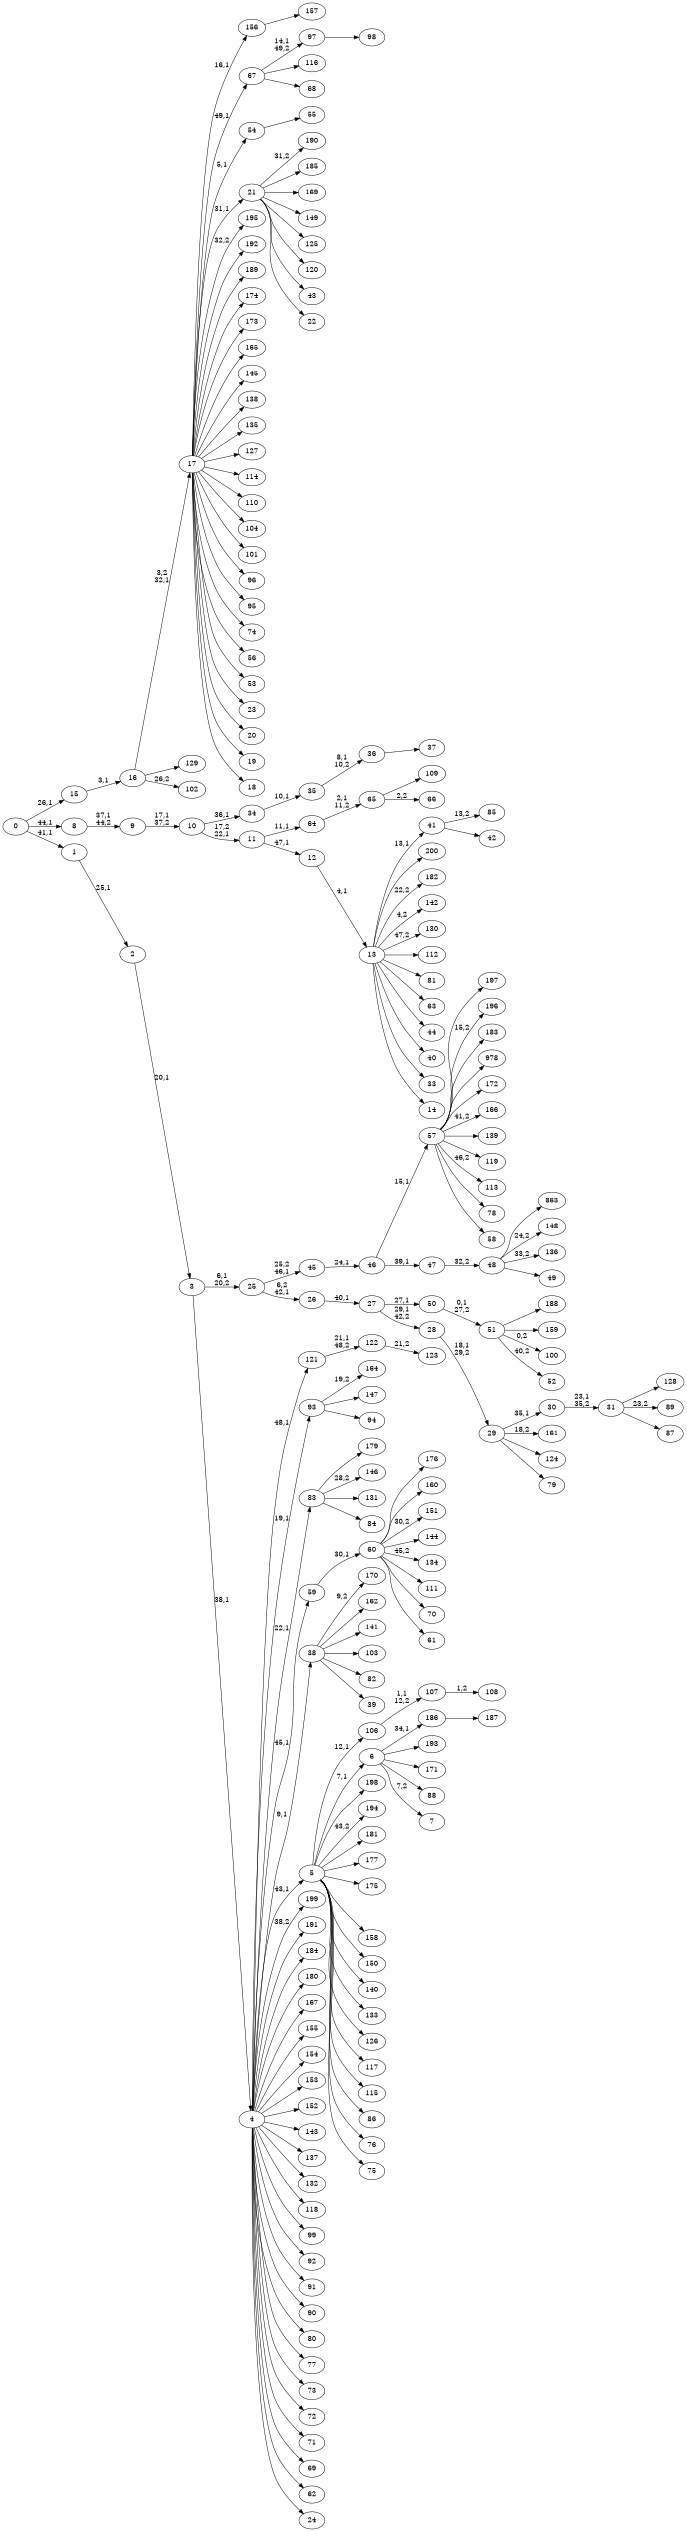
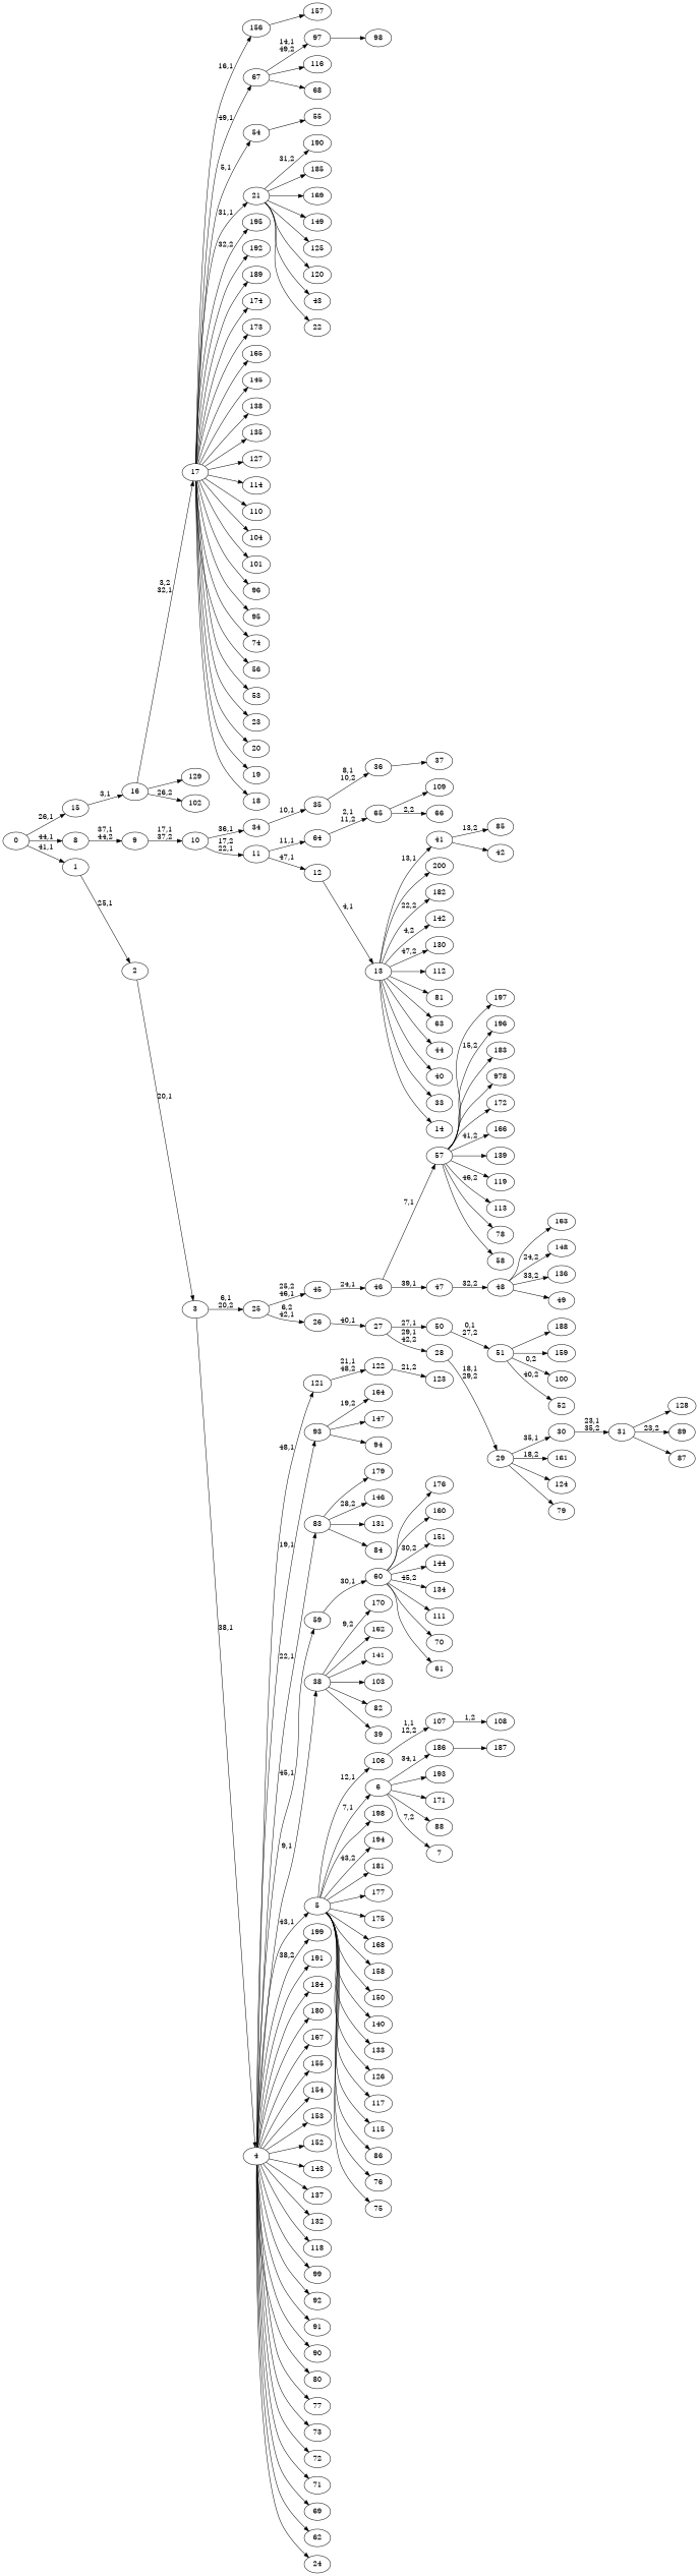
  digraph {
    rankdir=LR
    186
    187
    156
    157
    122
    123
    121
    107
    108
    106
    97
    98
    93
    164
    147
    94
    83
    179
    146
    131
    84
    67
    116
    68
    65
    109
    66
    64
    60
    176
    160
    151
    144
    134
    111
    70
    61
    59
    57
    197
    196
    183
    n43 [label=978]
    172
    166
    139
    119
    113
    78
    58
    54
    55
    51
    188
    159
    100
    52
    50
    48
-   163 [label=863]
+   163
    148
    136
    49
    47
    46
    45
    41
    85
    42
    38
    170
    162
    141
    103
    82
    39
    36
    37
    35
    34
    31
    128
    89
    87
    30
    29
    161
    124
    79
    28
    27
    26
    25
    21
    190
    185
    169
    149
    125
    120
    43
    22
    17
    195
    192
    189
    174
    173
    165
    145
    138
    135
    127
    114
    110
    104
    101
    96
    95
    74
    56
    53
    23
    20
    19
    18
    16
    129
    102
    15
    13
    200
    182
    142
    130
    112
    81
    63
    44
    40
    33
    14
    12
    11
    10
    9
    8
    6
    193
    171
    88
    7
    5
    198
    194
    181
    177
    175
+   168
    158
    150
    140
    133
    126
    117
    115
    86
    76
    75
    4
    199
    191
    184
    180
    167
    155
    154
    153
    152
    143
    137
    132
    118
    99
    92
    91
    90
    80
    77
    73
    72
    71
    69
    62
    24
    3
    2
    1
    0
    186 -> 187
    156 -> 157
    122 -> 123 [label="21,2"]
    121 -> 122 [label="21,1\n48,2"]
    107 -> 108 [label="1,2"]
    106 -> 107 [label="1,1\n12,2"]
    97 -> 98
    93 -> 164 [label="19,2"]
    93 -> 147
    93 -> 94
    83 -> 179
    83 -> 146 [label="28,2"]
    83 -> 131
    83 -> 84
    67 -> 97 [label="14,1\n49,2"]
    67 -> 116
    67 -> 68
    65 -> 109
    65 -> 66 [label="2,2"]
    64 -> 65 [label="2,1\n11,2"]
    60 -> 176
    60 -> 160
    60 -> 151 [label="30,2"]
    60 -> 144
    60 -> 134 [label="45,2"]
    60 -> 111
    60 -> 70
    60 -> 61
    59 -> 60 [label="30,1"]
    57 -> 197
    57 -> 196 [label="15,2"]
    57 -> 183
    57 -> n43
    57 -> 172
    57 -> 166 [label="41,2"]
    57 -> 139
    57 -> 119
    57 -> 113 [label="46,2"]
    57 -> 78
    57 -> 58
    54 -> 55
    51 -> 188
    51 -> 159
    51 -> 100 [label="0,2"]
    51 -> 52 [label="40,2"]
    50 -> 51 [label="0,1\n27,2"]
    48 -> 163
    48 -> 148 [label="24,2"]
    48 -> 136 [label="33,2"]
    48 -> 49
    47 -> 48 [label="32,2"]
-   46 -> 57 [label="15,1"]
+   46 -> 57 [label="7,1"]
    46 -> 47 [label="39,1"]
    45 -> 46 [label="24,1"]
    41 -> 85 [label="13,2"]
    41 -> 42
    38 -> 170 [label="9,2"]
    38 -> 162
    38 -> 141
    38 -> 103
    38 -> 82
    38 -> 39
    36 -> 37
    35 -> 36 [label="8,1\n10,2"]
    34 -> 35 [label="10,1"]
    31 -> 128
    31 -> 89 [label="23,2"]
    31 -> 87
    30 -> 31 [label="23,1\n35,2"]
    29 -> 30 [label="35,1"]
    29 -> 161 [label="18,2"]
    29 -> 124
    29 -> 79
    28 -> 29 [label="18,1\n29,2"]
    27 -> 50 [label="27,1"]
    27 -> 28 [label="29,1\n42,2"]
    26 -> 27 [label="40,1"]
    25 -> 45 [label="25,2\n46,1"]
    25 -> 26 [label="6,2\n42,1"]
    21 -> 190 [label="31,2"]
    21 -> 185
    21 -> 169
    21 -> 149
    21 -> 125
    21 -> 120
    21 -> 43
    21 -> 22
    17 -> 156 [label="16,1"]
    17 -> 67 [label="49,1"]
    17 -> 54 [label="5,1"]
    17 -> 21 [label="31,1"]
    17 -> 195 [label="32,2"]
    17 -> 192
    17 -> 189
    17 -> 174
    17 -> 173
    17 -> 165
    17 -> 145
    17 -> 138
    17 -> 135
    17 -> 127
    17 -> 114
    17 -> 110
    17 -> 104
    17 -> 101
    17 -> 96
    17 -> 95
    17 -> 74
    17 -> 56
    17 -> 53
    17 -> 23
    17 -> 20
    17 -> 19
    17 -> 18
    16 -> 17 [label="3,2\n32,1"]
    16 -> 129
    16 -> 102 [label="26,2"]
    15 -> 16 [label="3,1"]
    13 -> 41 [label="13,1"]
    13 -> 200
    13 -> 182 [label="22,2"]
    13 -> 142 [label="4,2"]
    13 -> 130 [label="47,2"]
    13 -> 112
    13 -> 81
    13 -> 63
    13 -> 44
    13 -> 40
    13 -> 33
    13 -> 14
    12 -> 13 [label="4,1"]
    11 -> 64 [label="11,1"]
    11 -> 12 [label="47,1"]
    10 -> 34 [label="36,1"]
    10 -> 11 [label="17,2\n22,1"]
    9 -> 10 [label="17,1\n37,2"]
    8 -> 9 [label="37,1\n44,2"]
    6 -> 186 [label="34,1"]
    6 -> 193
    6 -> 171
    6 -> 88
    6 -> 7 [label="7,2"]
    5 -> 106 [label="12,1"]
    5 -> 6 [label="7,1"]
    5 -> 198
    5 -> 194 [label="43,2"]
    5 -> 181
    5 -> 177
    5 -> 175
+   5 -> 168
    5 -> 158
    5 -> 150
    5 -> 140
    5 -> 133
    5 -> 126
    5 -> 117
    5 -> 115
    5 -> 86
    5 -> 76
    5 -> 75
    4 -> 121 [label="48,1"]
    4 -> 93 [label="19,1"]
    4 -> 83 [label="22,1"]
    4 -> 59 [label="45,1"]
    4 -> 38 [label="9,1"]
    4 -> 5 [label="43,1"]
    4 -> 199 [label="38,2"]
    4 -> 191
    4 -> 184
    4 -> 180
    4 -> 167
    4 -> 155
    4 -> 154
    4 -> 153
    4 -> 152
    4 -> 143
    4 -> 137
    4 -> 132
    4 -> 118
    4 -> 99
    4 -> 92
    4 -> 91
    4 -> 90
    4 -> 80
    4 -> 77
    4 -> 73
    4 -> 72
    4 -> 71
    4 -> 69
    4 -> 62
    4 -> 24
    3 -> 25 [label="6,1\n20,2"]
    3 -> 4 [label="38,1"]
    2 -> 3 [label="20,1"]
    1 -> 2 [label="25,1"]
    0 -> 15 [label="26,1"]
    0 -> 8 [label="44,1"]
    0 -> 1 [label="41,1"]
  }
